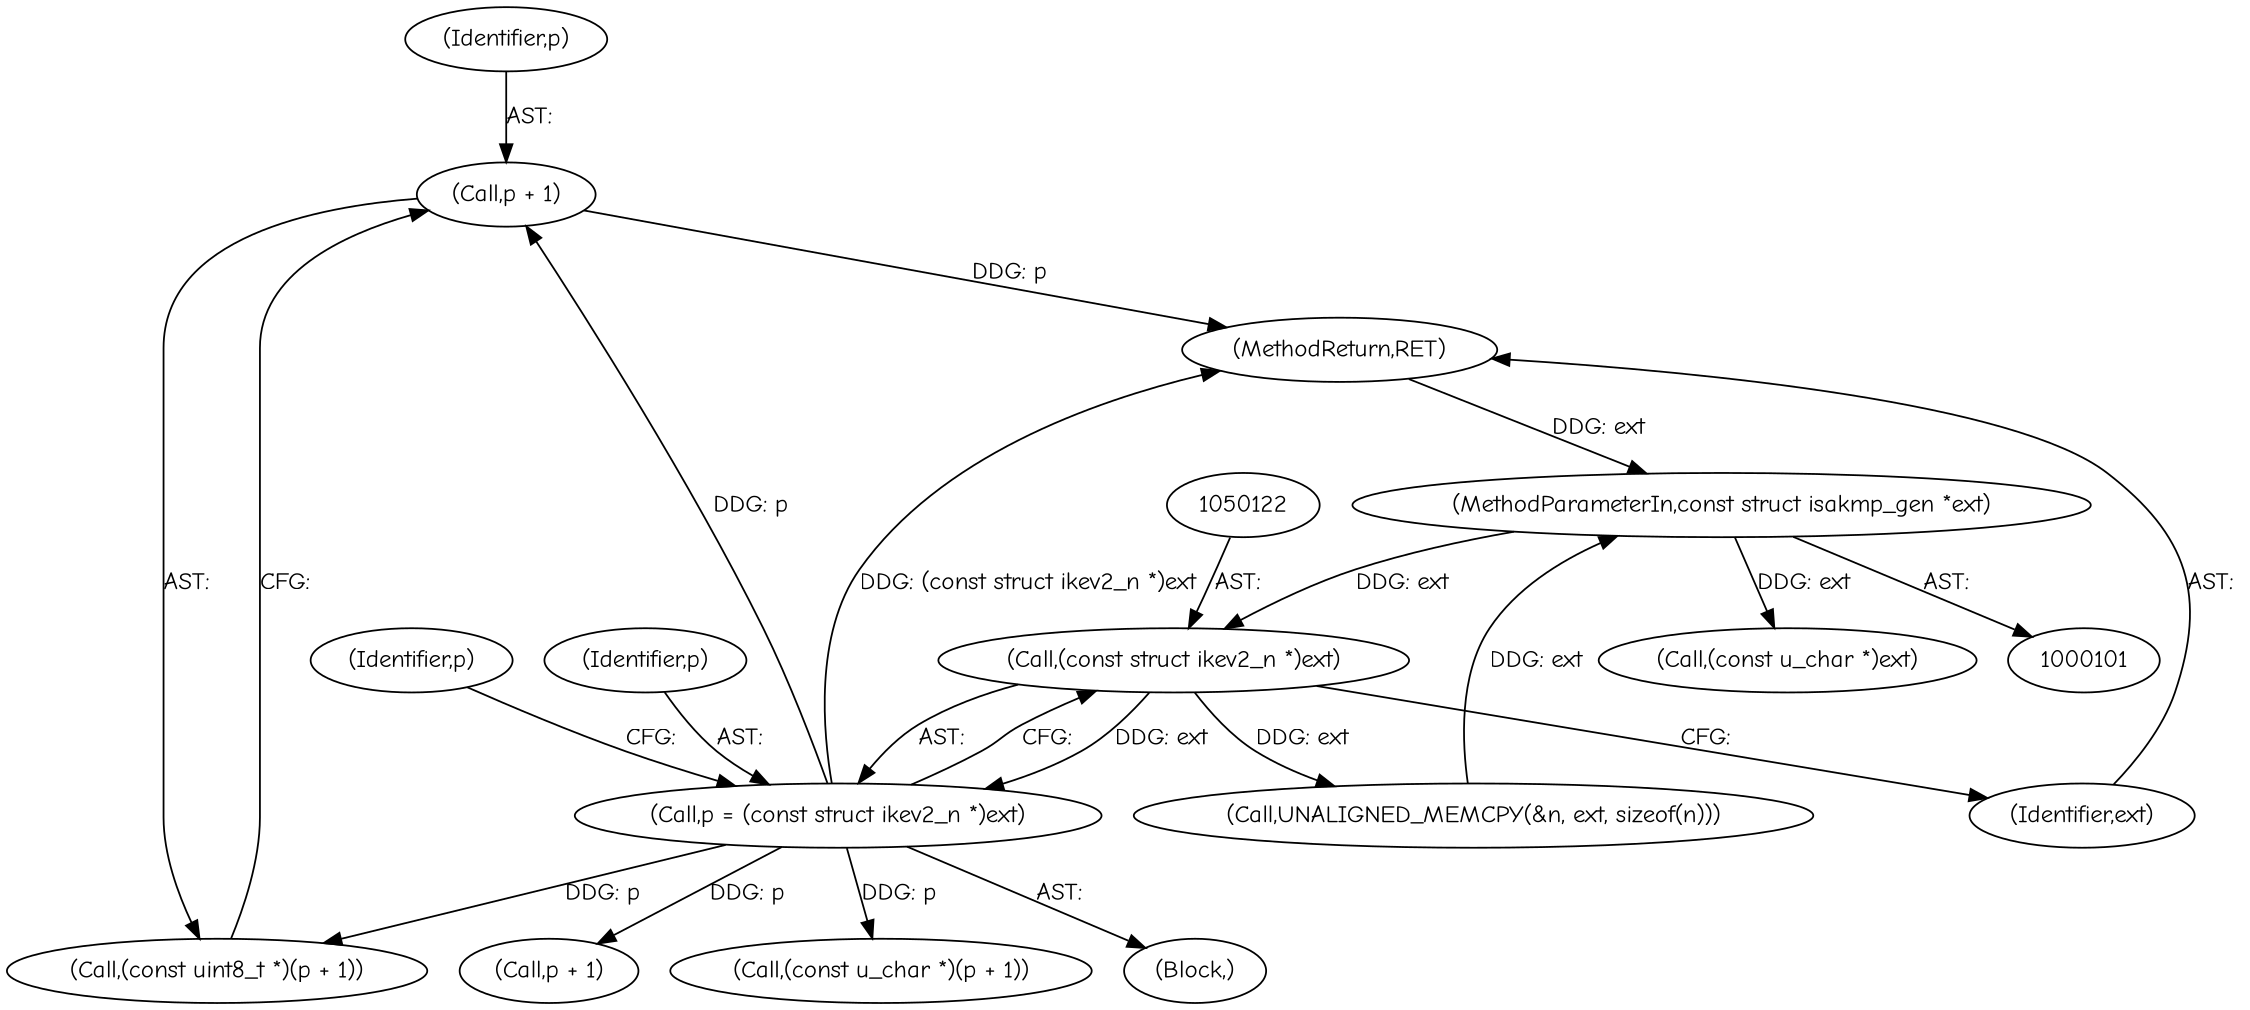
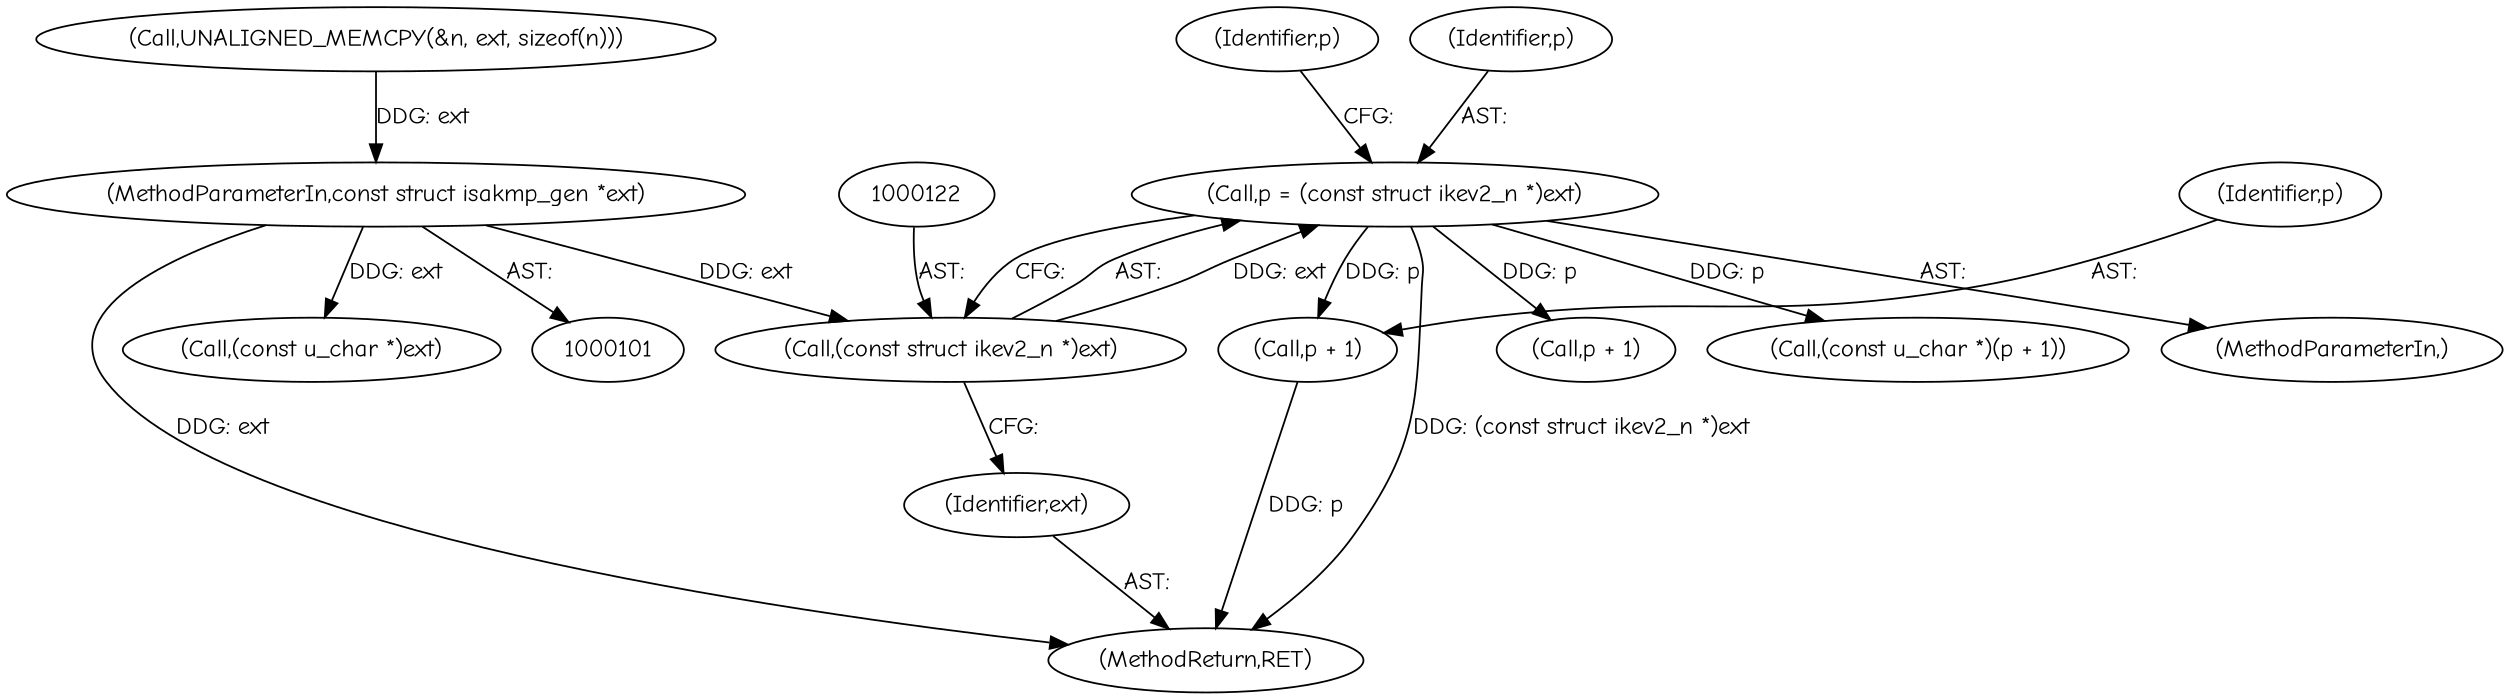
  digraph {
    fontname="Comic Neue"
    node [fontname="Comic Neue"]
    edge [fontname="Comic Neue"]
    n1 [label="(Call,p + 1)"]
-   n2 [label="(Call,(const uint8_t *)(p + 1))"]
    n3 [label="(MethodReturn,RET)"]
    n4 [label="(Call,p = (const struct ikev2_n *)ext)"]
    n5 [label="(Call,(const struct ikev2_n *)ext)"]
    n6 [label="(Call,p + 1)"]
    n7 [label="(Call,(const u_char *)(p + 1))"]
-   n8 [label="(Block,)"]
+   n8 [label="(MethodParameterIn,)"]
    n9 [label="(Call,UNALIGNED_MEMCPY(&n, ext, sizeof(n)))"]
    n10 [label="(Identifier,ext)"]
    n11 [label="(MethodParameterIn,const struct isakmp_gen *ext)"]
    n12 [label="(Call,(const u_char *)ext)"]
    1000101
    n14 [label="(Identifier,p)"]
    n15 [label="(Identifier,p)"]
    n16 [label="(Identifier,p)"]
-   1000122 [label=1050122]
-   n1 -> n2 [label="AST: "]
+   1000122
    n1 -> n3 [label="DDG: p"]
-   n2 -> n1 [label="CFG: "]
    n4 -> n1 [label="DDG: p"]
-   n4 -> n2 [label="DDG: p"]
    n4 -> n3 [label="DDG: (const struct ikev2_n *)ext"]
    n4 -> n5 [label="CFG: "]
    n4 -> n6 [label="DDG: p"]
    n4 -> n7 [label="DDG: p"]
    n4 -> n8 [label="AST: "]
    n5 -> n4 [label="AST: "]
    n5 -> n4 [label="DDG: ext"]
-   n5 -> n9 [label="DDG: ext"]
    n5 -> n10 [label="CFG: "]
    n9 -> n11 [label="DDG: ext"]
    n10 -> n3 [label="AST: "]
-   n3 -> n11 [label="DDG: ext"]
+   n11 -> n3 [label="DDG: ext"]
    n11 -> n5 [label="DDG: ext"]
    n11 -> n12 [label="DDG: ext"]
    n11 -> 1000101 [label="AST: "]
    n14 -> n1 [label="AST: "]
    n15 -> n4 [label="CFG: "]
    n16 -> n4 [label="AST: "]
    1000122 -> n5 [label="AST: "]
  }
